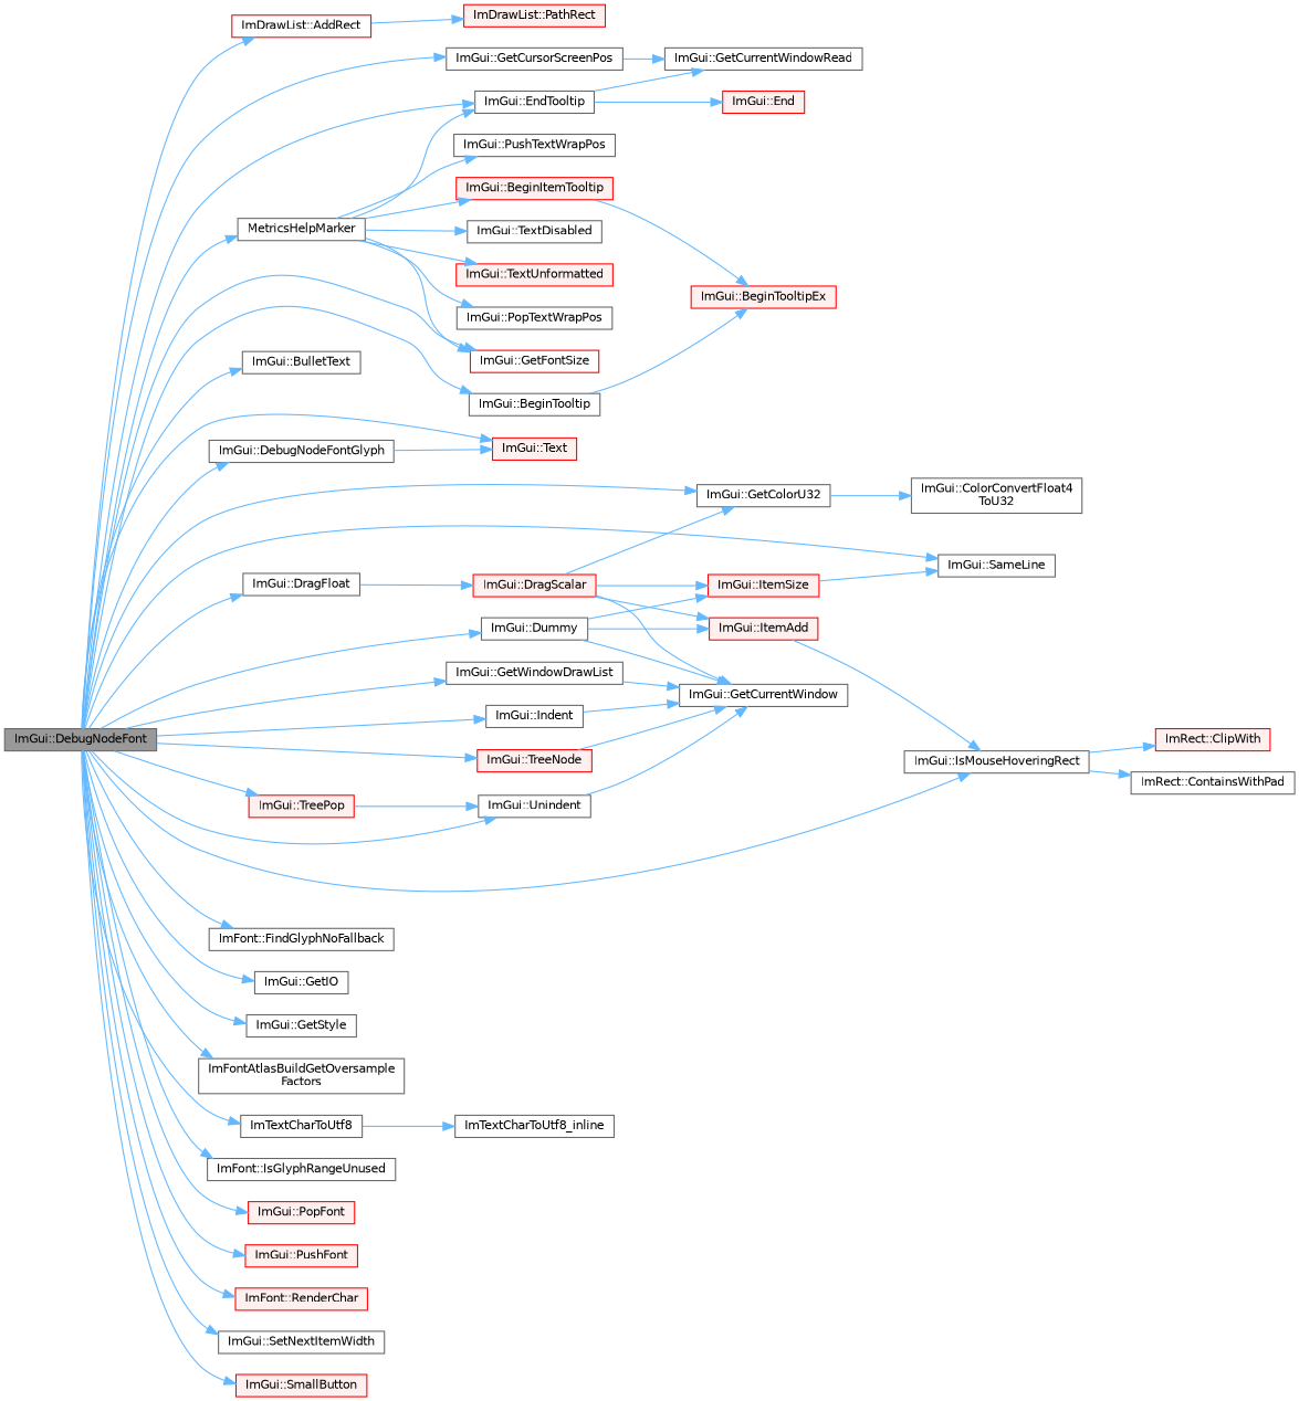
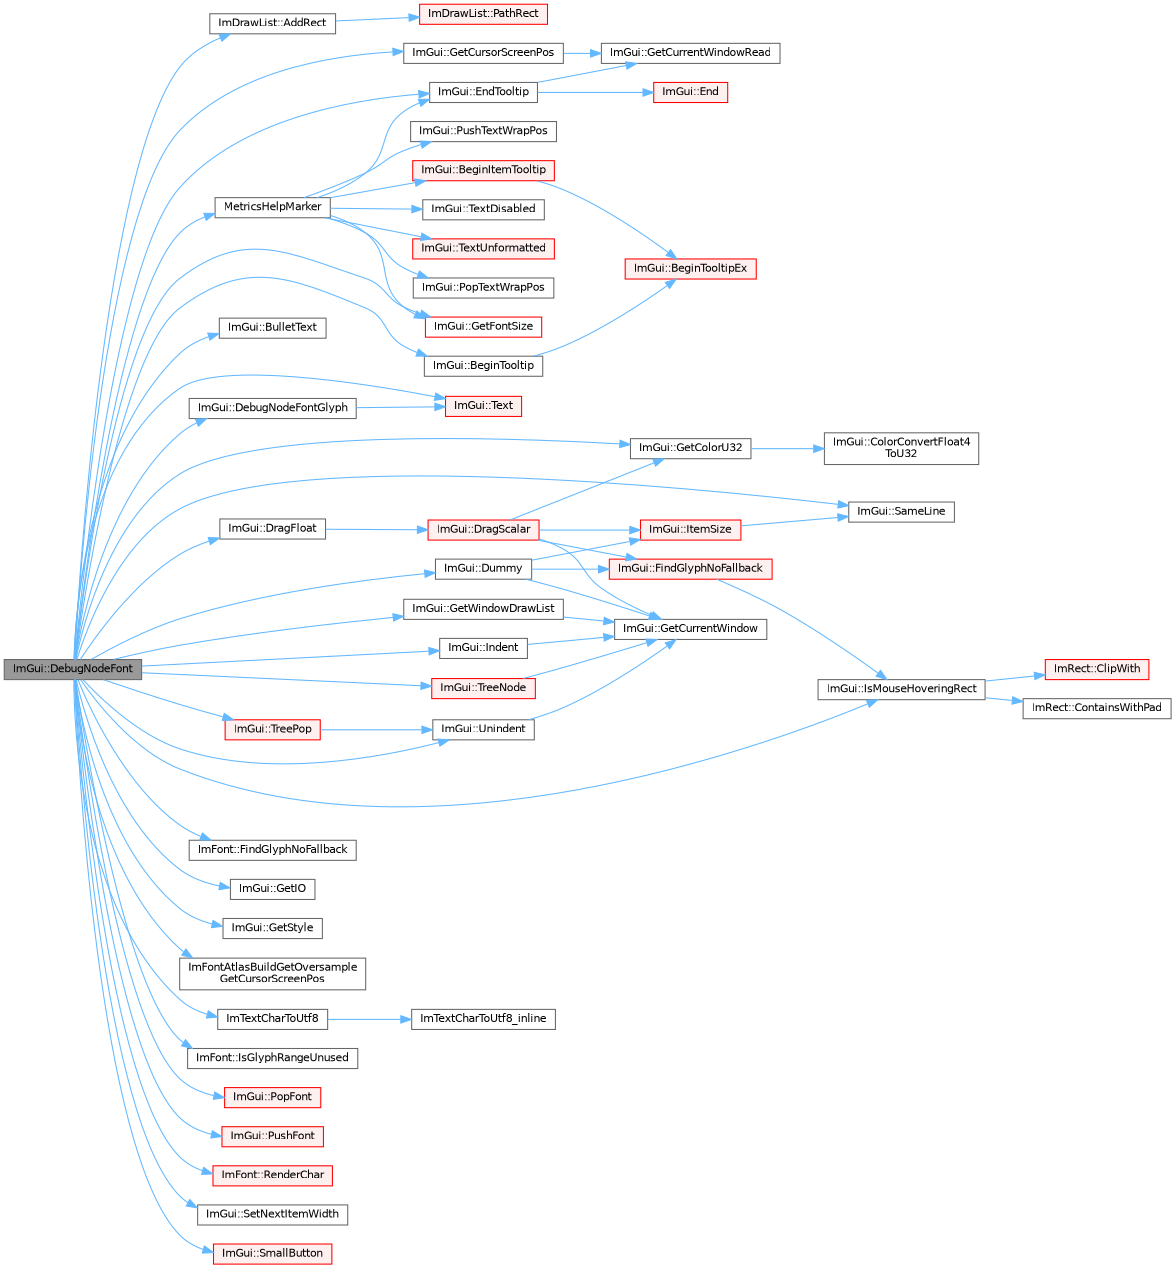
  digraph {
    rankdir=LR
    node [color=grey40 fillcolor=white fontname=Helvetica fontsize=10 shape=box style=filled]
    edge [color=steelblue1 fontname=Helvetica fontsize=10 labelfontname=Helvetica labelfontsize=10 style=solid]
    n1 [color=gray40 fillcolor=grey60 fontcolor=black height=0.2 label="ImGui::DebugNodeFont" width=0.4]
-   n2 [color=red height=0.2 label="ImDrawList::AddRect" width=0.4]
+   n2 [height=0.2 label="ImDrawList::AddRect" width=0.4]
    n3 [height=0.2 label="ImGui::BeginTooltip" width=0.4]
    n4 [height=0.2 label="ImGui::BulletText" width=0.4]
    n5 [height=0.2 label="ImGui::DebugNodeFontGlyph" width=0.4]
    n6 [color=red fillcolor="#FFF0F0" height=0.2 label="ImGui::Text" width=0.4]
    n7 [height=0.2 label="ImGui::DragFloat" width=0.4]
    n8 [height=0.2 label="ImGui::GetColorU32" width=0.4]
    n9 [height=0.2 label="ImGui::IsMouseHoveringRect" width=0.4]
    n10 [height=0.2 label="ImGui::SameLine" width=0.4]
    n11 [height=0.2 label="ImGui::Dummy" width=0.4]
    n12 [height=0.2 label="ImGui::EndTooltip" width=0.4]
    n13 [height=0.2 label="ImFont::FindGlyphNoFallback" width=0.4]
    n14 [height=0.2 label="ImGui::GetCursorScreenPos" width=0.4]
    n15 [color=red height=0.2 label="ImGui::GetFontSize" width=0.4]
    n16 [height=0.2 label="ImGui::GetIO" width=0.4]
    n17 [height=0.2 label="ImGui::GetStyle" width=0.4]
    n18 [height=0.2 label="ImGui::GetWindowDrawList" width=0.4]
-   n19 [height=0.2 label="ImFontAtlasBuildGetOversample\lFactors" width=0.4]
+   n19 [height=0.2 label="ImFontAtlasBuildGetOversample\lGetCursorScreenPos" width=0.4]
    n20 [height=0.2 label=ImTextCharToUtf8 width=0.4]
    n21 [height=0.2 label="ImGui::Indent" width=0.4]
    n22 [height=0.2 label="ImFont::IsGlyphRangeUnused" width=0.4]
    n23 [height=0.2 label=MetricsHelpMarker width=0.4]
    n24 [color=red fillcolor="#FFF0F0" height=0.2 label="ImGui::PopFont" width=0.4]
    n25 [color=red fillcolor="#FFF0F0" height=0.2 label="ImGui::PushFont" width=0.4]
    n26 [color=red fillcolor="#FFF0F0" height=0.2 label="ImFont::RenderChar" width=0.4]
    n27 [height=0.2 label="ImGui::SetNextItemWidth" width=0.4]
    n28 [color=red fillcolor="#FFF0F0" height=0.2 label="ImGui::SmallButton" width=0.4]
    n29 [color=red fillcolor="#FFF0F0" height=0.2 label="ImGui::TreeNode" width=0.4]
    n30 [color=red fillcolor="#FFF0F0" height=0.2 label="ImGui::TreePop" width=0.4]
    n31 [height=0.2 label="ImGui::Unindent" width=0.4]
    n32 [color=red fillcolor="#FFF0F0" height=0.2 label="ImDrawList::PathRect" width=0.4]
    n33 [color=red fillcolor="#FFF0F0" height=0.2 label="ImGui::BeginTooltipEx" width=0.4]
    n34 [color=red fillcolor="#FFF0F0" height=0.2 label="ImGui::DragScalar" width=0.4]
    n35 [height=0.2 label="ImGui::ColorConvertFloat4\lToU32" width=0.4]
    n36 [color=red fillcolor="#FFF0F0" height=0.2 label="ImRect::ClipWith" width=0.4]
    n37 [height=0.2 label="ImRect::ContainsWithPad" width=0.4]
    n38 [height=0.2 label="ImGui::GetCurrentWindow" width=0.4]
-   n39 [color=red fillcolor="#FFF0F0" height=0.2 label="ImGui::ItemAdd" width=0.4]
+   n39 [color=red fillcolor="#FFF0F0" height=0.2 label="ImGui::FindGlyphNoFallback" width=0.4]
    n40 [color=red fillcolor="#FFF0F0" height=0.2 label="ImGui::ItemSize" width=0.4]
    n41 [color=red fillcolor="#FFF0F0" height=0.2 label="ImGui::End" width=0.4]
    n42 [height=0.2 label="ImGui::GetCurrentWindowRead" width=0.4]
    n43 [height=0.2 label=ImTextCharToUtf8_inline width=0.4]
    n44 [color=red fillcolor="#FFF0F0" height=0.2 label="ImGui::BeginItemTooltip" width=0.4]
    n45 [height=0.2 label="ImGui::PopTextWrapPos" width=0.4]
    n46 [height=0.2 label="ImGui::PushTextWrapPos" width=0.4]
    n47 [height=0.2 label="ImGui::TextDisabled" width=0.4]
    n48 [color=red fillcolor="#FFF0F0" height=0.2 label="ImGui::TextUnformatted" width=0.4]
    n1 -> n2
    n1 -> n3
    n1 -> n4
    n1 -> n5
    n1 -> n6
    n1 -> n7
    n1 -> n8
    n1 -> n9
    n1 -> n10
    n1 -> n11
    n1 -> n12
    n1 -> n13
    n1 -> n14
    n1 -> n15
    n1 -> n16
    n1 -> n17
    n1 -> n18
    n1 -> n19
    n1 -> n20
    n1 -> n21
    n1 -> n22
    n1 -> n23
    n1 -> n24
    n1 -> n25
    n1 -> n26
    n1 -> n27
    n1 -> n28
    n1 -> n29
    n1 -> n30
    n1 -> n31
    n2 -> n32
    n3 -> n33
    n5 -> n6
    n7 -> n34
    n8 -> n35
    n9 -> n36
    n9 -> n37
    n11 -> n38
    n11 -> n39
    n11 -> n40
    n12 -> n41
    n12 -> n42
    n14 -> n42
    n18 -> n38
    n20 -> n43
    n21 -> n38
    n23 -> n12
    n23 -> n15
    n23 -> n44
    n23 -> n45
    n23 -> n46
    n23 -> n47
    n23 -> n48
    n29 -> n38
    n30 -> n31
    n31 -> n38
    n34 -> n8
    n34 -> n38
    n34 -> n39
    n34 -> n40
    n39 -> n9
    n40 -> n10
    n44 -> n33
  }
